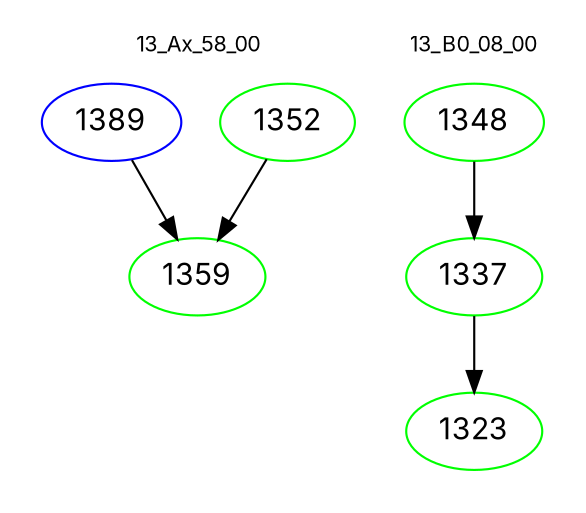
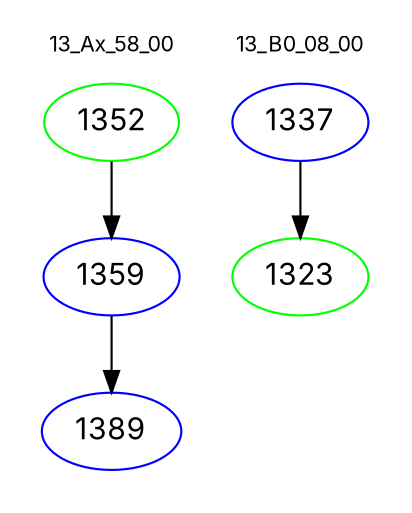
  digraph {
    fontname=Inter
    node [color=green fontname=Inter]
    edge [color=black fontname=Inter]
    n1 [label=1352]
-   n2 [label=1359]
+   n2 [color=blue label=1359]
    n3 [color=blue label=1389]
-   n4 [label=1348]
-   n5 [label=1337]
+   n5 [color=blue label=1337]
    n6 [label=1323]
    subgraph cluster_1 {
      color=white
      fontsize=10
      label="13_Ax_58_00"
      n1
      n2
      n3
    }
    subgraph cluster_2 {
      color=white
      fontsize=10
      label="13_B0_08_00"
-     n4
      n5
      n6
    }
    n1 -> n2
-   n3 -> n2
-   n4 -> n5
+   n2 -> n3
    n5 -> n6
  }
